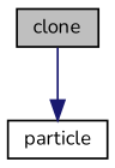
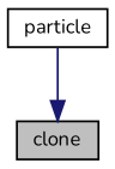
  digraph {
    rankdir=TB
    fontname=Nunito
    node [color=black fontname=Nunito fontsize=10 shape=record]
    n1 [fillcolor=grey75 fontcolor=black height=0.2 label=clone style=filled width=0.4]
    n2 [height=0.2 label=particle width=0.4]
-   n1 -> n2 [color=midnightblue fontname=Nunito fontsize=10 labelfontname=Helvetica labelfontsize=10 style=solid]
+   n2 -> n1 [color=midnightblue fontname=Nunito fontsize=10 labelfontname=Helvetica labelfontsize=10 style=solid]
  }
